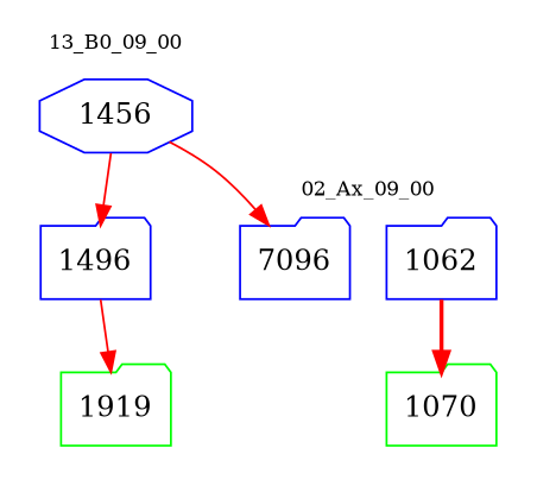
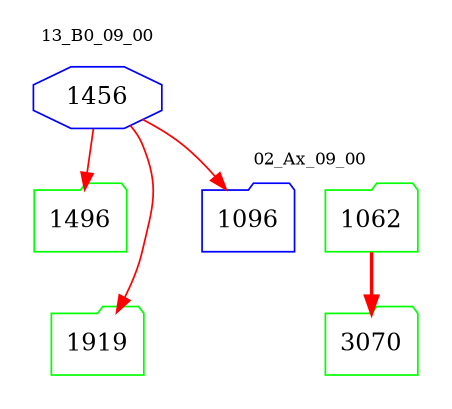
  digraph {
    node [color=blue shape=folder]
    edge [color=red style=solid]
-   n1 [label=1062]
-   n2 [color=green label=1070]
-   n3 [label=7096]
+   n1 [color=green label=1062]
+   n2 [color=green label=3070]
+   n3 [label=1096]
    n4 [label=1456 shape=octagon]
-   n5 [label=1496]
+   n5 [color=green label=1496]
    n6 [color=green label=1919]
    subgraph cluster_1 {
      color=white
      fontsize=10
      label="02_Ax_09_00"
      n1
      n2
      n3
    }
    subgraph cluster_2 {
      color=white
      fontsize=10
      label="13_B0_09_00"
      n4
      n5
      n6
    }
    n1 -> n2 [style=bold]
    n4 -> n3
    n4 -> n5
-   n5 -> n6
+   n4 -> n6
  }
